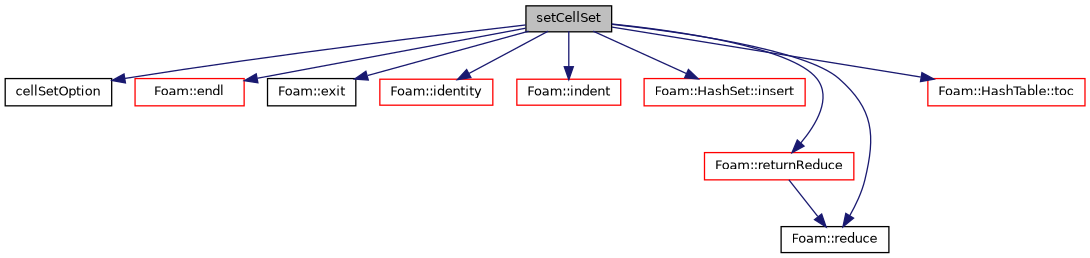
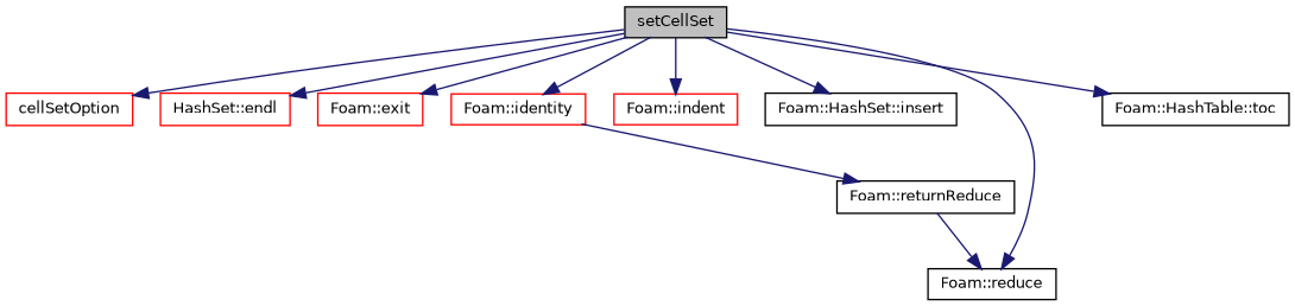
  digraph {
    rankdir=TB
    node [color=red fontname=Helvetica fontsize=10 shape=record]
    edge [color=midnightblue fontname=Helvetica fontsize=10 labelfontname=Helvetica labelfontsize=10 style=solid]
    n1 [color=black fillcolor=grey75 fontcolor=black height=0.2 label=setCellSet style=filled width=0.4]
-   n2 [color=black height=0.2 label=cellSetOption width=0.4]
-   n3 [height=0.2 label="Foam::endl" width=0.4]
-   n4 [color=black height=0.2 label="Foam::exit" width=0.4]
+   n2 [height=0.2 label=cellSetOption width=0.4]
+   n3 [height=0.2 label="HashSet::endl" width=0.4]
+   n4 [height=0.2 label="Foam::exit" width=0.4]
    n5 [height=0.2 label="Foam::identity" width=0.4]
    n6 [height=0.2 label="Foam::indent" width=0.4]
-   n7 [height=0.2 label="Foam::HashSet::insert" width=0.4]
+   n7 [color=black height=0.2 label="Foam::HashSet::insert" width=0.4]
    n8 [color=black height=0.2 label="Foam::reduce" width=0.4]
-   n9 [height=0.2 label="Foam::returnReduce" width=0.4]
-   n10 [height=0.2 label="Foam::HashTable::toc" width=0.4]
+   n9 [color=black height=0.2 label="Foam::returnReduce" width=0.4]
+   n10 [color=black height=0.2 label="Foam::HashTable::toc" width=0.4]
    n1 -> n2
    n1 -> n3
    n1 -> n4
    n1 -> n5
    n1 -> n6
    n1 -> n7
    n1 -> n8
-   n1 -> n9
+   n5 -> n9
    n1 -> n10
    n9 -> n8
  }
